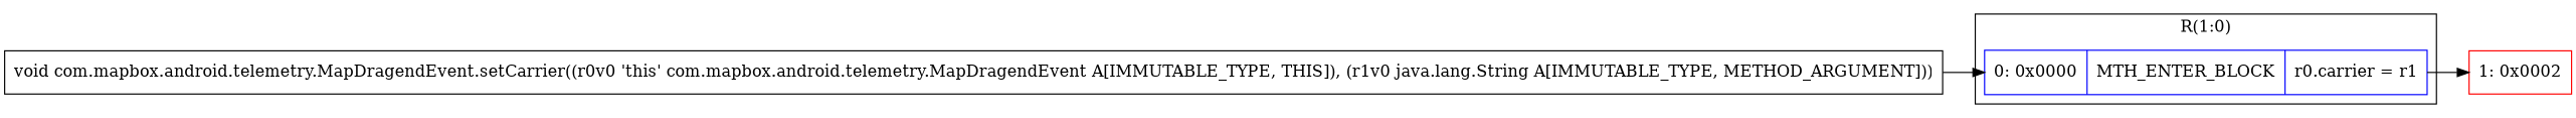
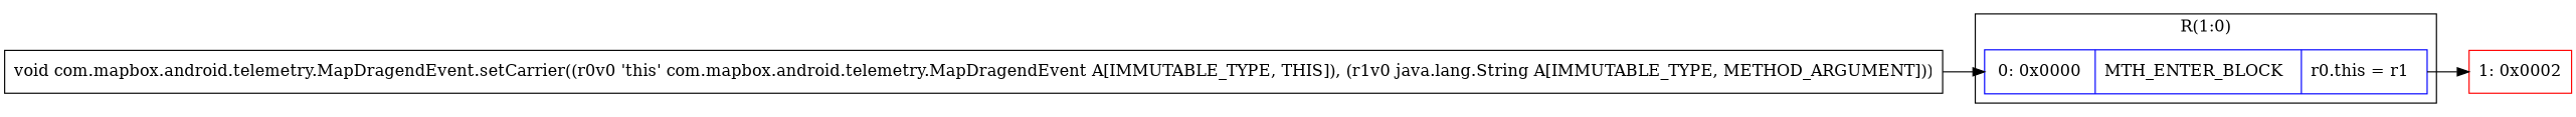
  digraph {
    rankdir=LR
    node [shape=record]
-   n1 [color=blue label="{0\:\ 0x0000|MTH_ENTER_BLOCK\l|r0.carrier = r1\l}"]
+   n1 [color=blue label="{0\:\ 0x0000|MTH_ENTER_BLOCK\l|r0.this = r1\l}"]
    n2 [color=red label="{1\:\ 0x0002}"]
    n3 [label="{void com.mapbox.android.telemetry.MapDragendEvent.setCarrier((r0v0 'this' com.mapbox.android.telemetry.MapDragendEvent A[IMMUTABLE_TYPE, THIS]), (r1v0 java.lang.String A[IMMUTABLE_TYPE, METHOD_ARGUMENT])) }"]
    subgraph cluster_1 {
      label="R(1:0)"
      n1
    }
    n1 -> n2
    n3 -> n1
  }
